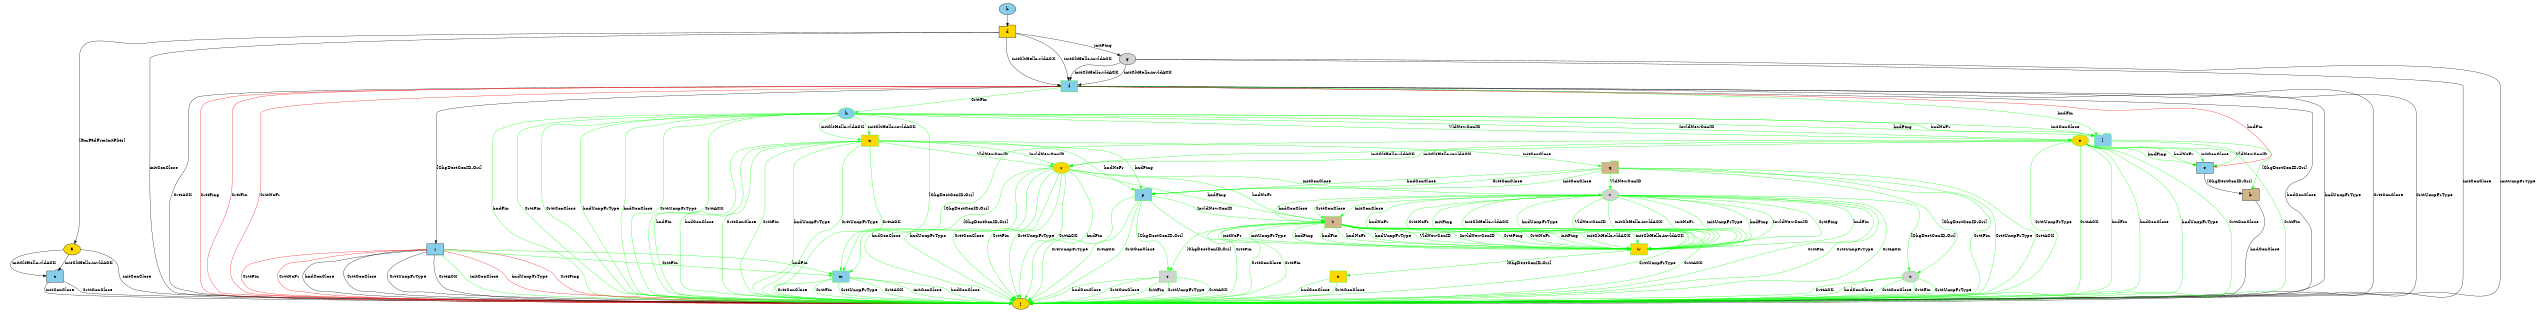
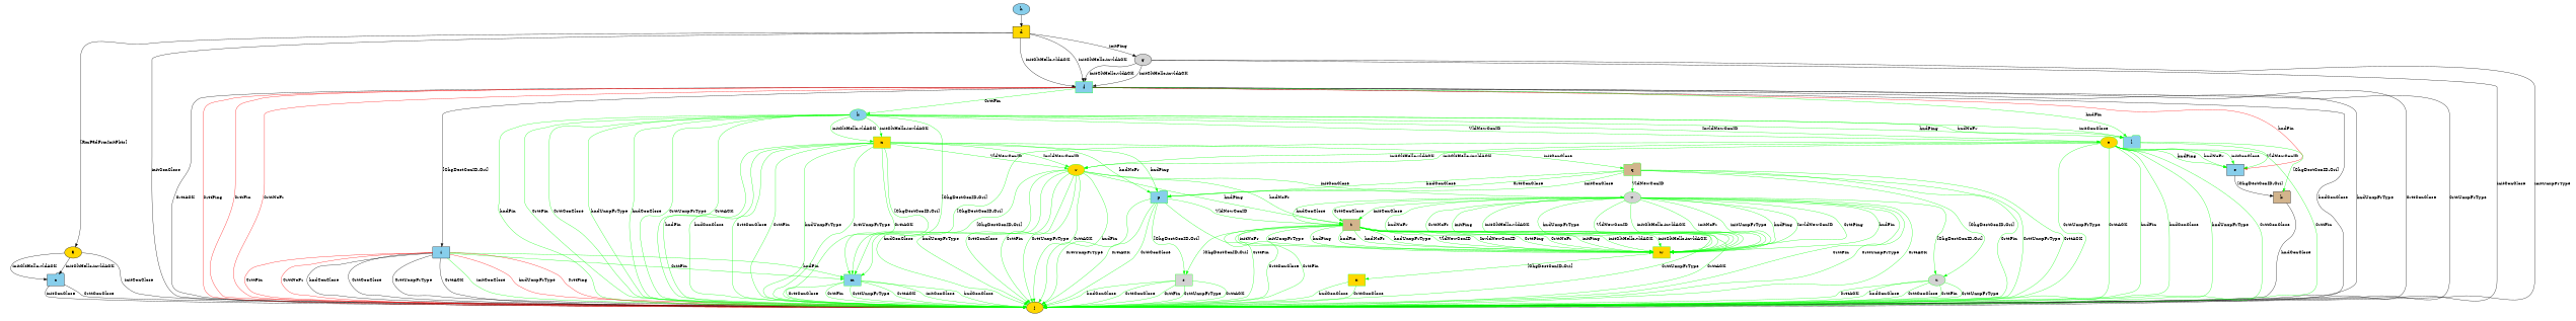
  digraph {
    node [fillcolor=skyblue shape=ellipse style=filled color=green]
    edge [color=green]
    a [fillcolor=gold color=""]
    c [shape=folder color=""]
    j [fillcolor=gold color=""]
    b [fillcolor=tan shape=folder color=""]
    d [fillcolor=gold shape=folder color=""]
    f [shape=box]
    g [fillcolor=lightgrey color=""]
    e [shape=box color=""]
    i [shape=box color=""]
    k
    l [shape=folder]
    m [shape=box]
    n [fillcolor=gold shape=box]
    o [fillcolor=gold]
    p [shape=folder]
    q [fillcolor=tan shape=folder]
    r [fillcolor=gold]
    h [color=""]
    s [fillcolor=lightgrey shape=box]
    t [fillcolor=tan shape=box]
    u [fillcolor=lightgrey]
    v [fillcolor=lightgrey]
    w [fillcolor=gold shape=box]
    x [fillcolor=gold shape=box]
    a -> c [label="initCltHello-vldACK " color=""]
    a -> c [label="initCltHello-invldACK " color=""]
    a -> j [label="initConClose " color=""]
    c -> j [label="initConClose " color=""]
    c -> j [label="0rttConClose " color=""]
    b -> j [label="hndConClose " color=""]
    d -> a [label="[RmPadFrmInitPkts] " color=""]
    d -> j [label="initConClose " color=""]
    d -> f [label="initCltHello-vldACK " color=""]
    d -> f [label="initCltHello-invldACK " color=""]
    d -> g [label="initPing " color=""]
    f -> j [label="hndConClose " color=""]
    f -> j [label="hndUnxpFrType " color=""]
    f -> j [label="0rttConClose " color=""]
    f -> j [label="0rttUnxpFrType " color=""]
    f -> j [label="0rttACK " color=""]
    f -> j [color=red label="0rttPing "]
    f -> j [color=red label="0rttFin "]
    f -> j [color=red label="0rttNoFr "]
    f -> e [color=red label="hndFin "]
    f -> i [label="[ChgDestConID-Ori] " color=""]
    f -> k [label="0rttFin "]
    f -> l [label="hndFin "]
    g -> j [label="initConClose " color=""]
    g -> j [label="initUnxpFrType " color=""]
    g -> f [label="initCltHello-vldACK " color=""]
    g -> f [label="initCltHello-invldACK " color=""]
    e -> b [label="[ChgDestConID-Ori] " color=""]
    i -> j [label="hndConClose " color=""]
    i -> j [label="0rttConClose " color=""]
    i -> j [label="0rttUnxpFrType " color=""]
    i -> j [label="0rttACK " color=""]
    i -> j [label="initConClose "]
    i -> j [color=red label="hndUnxpFrType "]
    i -> j [color=red label="0rttPing "]
    i -> j [color=red label="0rttFin "]
    i -> j [color=red label="0rttNoFr "]
    i -> m [label="hndFin "]
    i -> m [label="0rttFin "]
    k -> j [label="hndFin "]
    k -> j [label="hndConClose "]
    k -> j [label="hndUnxpFrType "]
    k -> j [label="0rttConClose "]
    k -> j [label="0rttFin "]
    k -> j [label="0rttUnxpFrType "]
    k -> j [label="0rttACK "]
    k -> l [label="initConClose "]
    k -> l [label="hndPing "]
    k -> l [label="hndNoFr "]
    k -> m [label="[ChgDestConID-Ori] "]
    k -> n [label="initCltHello-vldACK "]
    k -> n [label="initCltHello-invldACK "]
    k -> o [label="VldNewConID "]
    k -> o [label="InvldNewConID "]
    l -> b [label="[ChgDestConID-Ori] "]
    l -> e [label="VldNewConID "]
    m -> j [label="initConClose "]
    m -> j [label="hndConClose "]
    m -> j [label="0rttConClose "]
    m -> j [label="0rttFin "]
    m -> j [label="0rttUnxpFrType "]
    m -> j [label="0rttACK "]
    n -> j [label="hndFin "]
    n -> j [label="hndConClose "]
    n -> j [label="hndUnxpFrType "]
    n -> j [label="0rttConClose "]
    n -> j [label="0rttFin "]
    n -> j [label="0rttUnxpFrType "]
    n -> j [label="0rttACK "]
+   n -> m [label="[ChgDestConID-Ori] "]
    n -> p [label="hndPing "]
    n -> p [label="hndNoFr "]
    n -> q [label="initConClose "]
    n -> r [label="VldNewConID "]
    n -> r [label="InvldNewConID "]
    o -> j [label="hndFin "]
    o -> j [label="hndConClose "]
    o -> j [label="hndUnxpFrType "]
    o -> j [label="0rttConClose "]
    o -> j [label="0rttFin "]
    o -> j [label="0rttUnxpFrType "]
    o -> j [label="0rttACK "]
    o -> e [label="initConClose "]
    o -> e [label="hndPing "]
    o -> e [label="hndNoFr "]
    o -> m [label="[ChgDestConID-Ori] "]
    o -> r [label="initCltHello-vldACK "]
    o -> r [label="initCltHello-invldACK "]
    p -> j [label="0rttConClose "]
    p -> j [label="0rttFin "]
    p -> j [label="0rttUnxpFrType "]
    p -> j [label="0rttACK "]
    p -> s [label="[ChgDestConID-Ori] "]
-   p -> t [label="InvldNewConID "]
+   p -> t [label="VldNewConID "]
    q -> j [label="0rttFin "]
    q -> j [label="0rttUnxpFrType "]
    q -> j [label="0rttACK "]
    q -> p [label="initConClose "]
    q -> p [label="hndConClose "]
    q -> p [label="0rttConClose "]
    q -> u [label="[ChgDestConID-Ori] "]
    q -> v [label="VldNewConID "]
    r -> j [label="hndFin "]
    r -> j [label="hndConClose "]
    r -> j [label="hndUnxpFrType "]
    r -> j [label="0rttConClose "]
    r -> j [label="0rttFin "]
    r -> j [label="0rttUnxpFrType "]
    r -> j [label="0rttACK "]
    r -> m [label="[ChgDestConID-Ori] "]
    r -> t [label="hndPing "]
    r -> t [label="hndNoFr "]
    r -> v [label="initConClose "]
    h -> d [color=""]
    s -> j [label="hndConClose "]
    s -> j [label="0rttConClose "]
    s -> j [label="0rttFin "]
    s -> j [label="0rttUnxpFrType "]
    s -> j [label="0rttACK "]
    t -> j [label="0rttConClose "]
    t -> j [label="0rttFin "]
    t -> j [label="0rttUnxpFrType "]
    t -> j [label="0rttACK "]
    t -> s [label="[ChgDestConID-Ori] "]
    t -> w [label="initPing "]
    t -> w [label="initCltHello-vldACK "]
    t -> w [label="initCltHello-invldACK "]
    t -> w [label="initNoFr "]
    t -> w [label="initUnxpFrType "]
    t -> w [label="hndPing "]
    t -> w [label="hndFin "]
    t -> w [label="hndNoFr "]
    t -> w [label="hndUnxpFrType "]
    t -> w [label="VldNewConID "]
    t -> w [label="InvldNewConID "]
    t -> w [label="0rttPing "]
    t -> w [label="0rttNoFr "]
    u -> j [label="hndConClose "]
    u -> j [label="0rttConClose "]
    u -> j [label="0rttFin "]
    u -> j [label="0rttUnxpFrType "]
    u -> j [label="0rttACK "]
    v -> j [label="0rttFin "]
    v -> j [label="0rttUnxpFrType "]
    v -> j [label="0rttACK "]
    v -> t [label="initConClose "]
    v -> t [label="hndConClose "]
    v -> t [label="0rttConClose "]
    v -> u [label="[ChgDestConID-Ori] "]
    v -> w [label="initPing "]
    v -> w [label="initCltHello-vldACK "]
    v -> w [label="initCltHello-invldACK "]
    v -> w [label="initNoFr "]
    v -> w [label="initUnxpFrType "]
    v -> w [label="hndPing "]
    v -> w [label="hndFin "]
    v -> w [label="hndNoFr "]
    v -> w [label="hndUnxpFrType "]
    v -> w [label="VldNewConID "]
    v -> w [label="InvldNewConID "]
    v -> w [label="0rttPing "]
    v -> w [label="0rttNoFr "]
    w -> x [label="[ChgDestConID-Ori] "]
    x -> j [label="hndConClose "]
    x -> j [label="0rttConClose "]
  }
